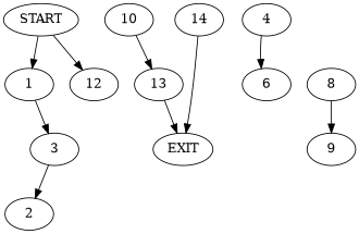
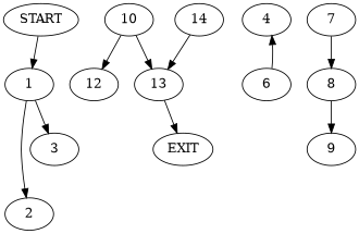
  digraph {
    n1 [label=START]
    1
    2
    3
    n5 [label=EXIT]
    4
    6
+   7
    8
    9
    10
    12
    13
    14
    n1 -> 1
-   3 -> 2
+   1 -> 2
    1 -> 3
-   4 -> 6
+   6 -> 4
+   7 -> 8
    8 -> 9
-   n1 -> 12
+   10 -> 12
    10 -> 13
    13 -> n5
-   14 -> n5
+   14 -> 13
  }
